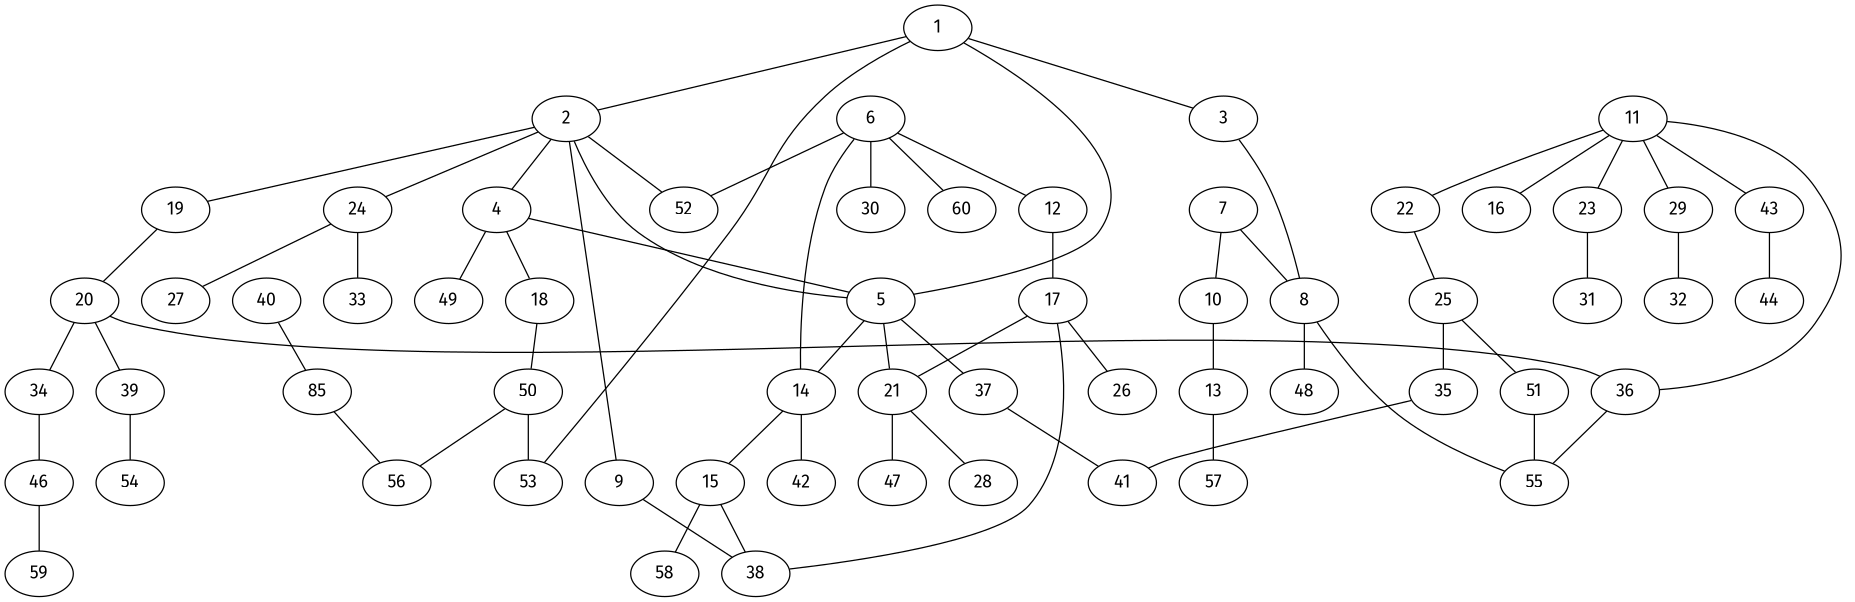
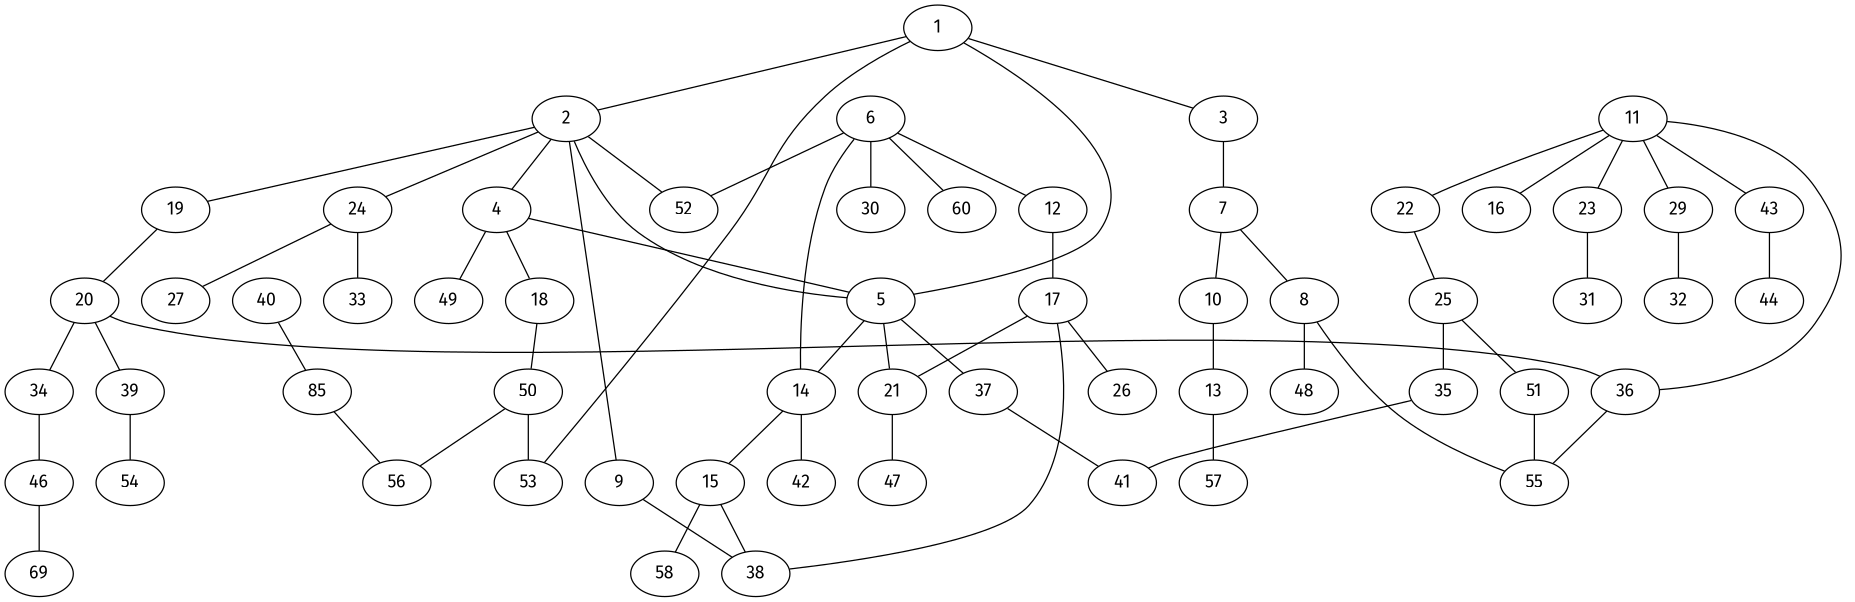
  graph {
    fontname="Fira Sans"
    node [fontname="Fira Sans"]
    edge [fontname="Fira Sans"]
    1
    2
    3
    5
    53
    4
    9
    19
    24
    52
    7
    21
    37
    14
    18
    49
    38
    20
    27
    33
    8
    10
    6
    12
    30
    60
-   28
    47
    41
    11
    16
    22
    23
    29
    36
    43
    50
    34
    39
    48
    55
    13
    25
    31
    32
    44
    56
    17
    15
    42
    26
    58
    57
    35
    51
    46
    54
-   59
+   59 [label=69]
    n59 [label=85]
    40
    1 -- 2
    1 -- 3
    1 -- 5
    1 -- 53
    2 -- 5
    2 -- 4
    2 -- 9
    2 -- 19
    2 -- 24
    2 -- 52
-   3 -- 8
+   3 -- 7
    5 -- 21
    5 -- 37
    5 -- 14
    4 -- 5
    4 -- 18
    4 -- 49
    9 -- 38
    19 -- 20
    24 -- 27
    24 -- 33
    7 -- 8
    7 -- 10
-   21 -- 28
    21 -- 47
    37 -- 41
    14 -- 15
    14 -- 42
    18 -- 50
    20 -- 36
    20 -- 34
    20 -- 39
    8 -- 48
    8 -- 55
    10 -- 13
    6 -- 52
    6 -- 14
    6 -- 12
    6 -- 30
    6 -- 60
    12 -- 17
    11 -- 16
    11 -- 22
    11 -- 23
    11 -- 29
    11 -- 36
    11 -- 43
    22 -- 25
    23 -- 31
    29 -- 32
    36 -- 55
    43 -- 44
    50 -- 53
    50 -- 56
    34 -- 46
    39 -- 54
    13 -- 57
    25 -- 35
    25 -- 51
    17 -- 21
    17 -- 38
    17 -- 26
    15 -- 38
    15 -- 58
    35 -- 41
    51 -- 55
    46 -- 59
    n59 -- 56
    40 -- n59
  }
